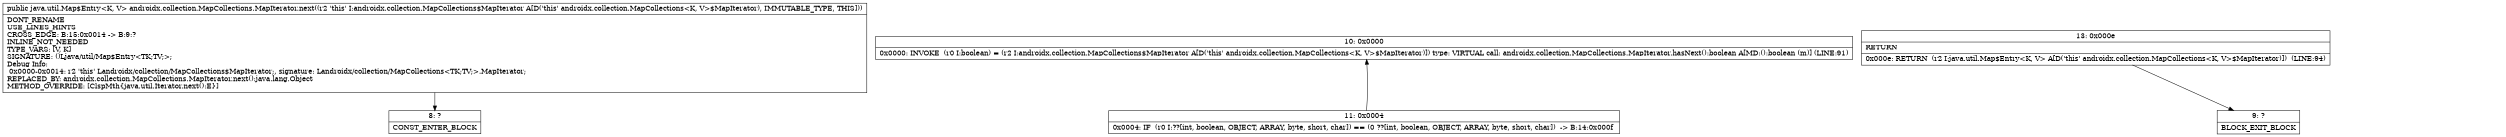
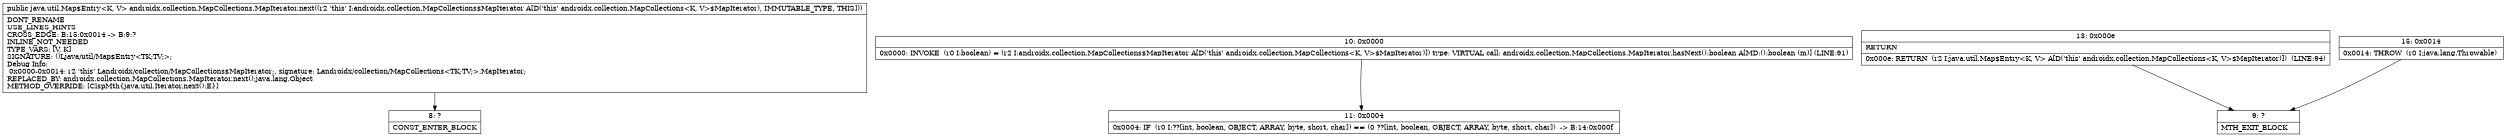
  digraph {
    node [shape=record]
    n1 [label="{8\:\ ?|CONST_ENTER_BLOCK\l}"]
    n2 [label="{10\:\ 0x0000|0x0000: INVOKE  (r0 I:boolean) = (r2 I:androidx.collection.MapCollections$MapIterator A[D('this' androidx.collection.MapCollections\<K, V\>$MapIterator)]) type: VIRTUAL call: androidx.collection.MapCollections.MapIterator.hasNext():boolean A[MD:():boolean (m)] (LINE:91)\l}"]
    n3 [label="{11\:\ 0x0004|0x0004: IF  (r0 I:??[int, boolean, OBJECT, ARRAY, byte, short, char]) == (0 ??[int, boolean, OBJECT, ARRAY, byte, short, char])  \-\> B:14:0x000f \l}"]
    n4 [label="{13\:\ 0x000e|RETURN\l|0x000e: RETURN  (r2 I:java.util.Map$Entry\<K, V\> A[D('this' androidx.collection.MapCollections\<K, V\>$MapIterator)])  (LINE:94)\l}"]
-   n5 [label="{9\:\ ?|BLOCK_EXIT_BLOCK\l}"]
+   n5 [label="{9\:\ ?|MTH_EXIT_BLOCK\l}"]
+   n6 [label="{15\:\ 0x0014|0x0014: THROW  (r0 I:java.lang.Throwable) \l}"]
    n7 [label="{public java.util.Map$Entry\<K, V\> androidx.collection.MapCollections.MapIterator.next((r2 'this' I:androidx.collection.MapCollections$MapIterator A[D('this' androidx.collection.MapCollections\<K, V\>$MapIterator), IMMUTABLE_TYPE, THIS]))  | DONT_RENAME\lUSE_LINES_HINTS\lCROSS_EDGE: B:15:0x0014 \-\> B:9:?\lINLINE_NOT_NEEDED\lTYPE_VARS: [V, K]\lSIGNATURE: ()Ljava\/util\/Map$Entry\<TK;TV;\>;\lDebug Info:\l  0x0000\-0x0014: r2 'this' Landroidx\/collection\/MapCollections$MapIterator;, signature: Landroidx\/collection\/MapCollections\<TK;TV;\>.MapIterator;\lREPLACED_BY: androidx.collection.MapCollections.MapIterator.next():java.lang.Object\lMETHOD_OVERRIDE: [ClspMth\{java.util.Iterator.next():E\}]\l}"]
-   n3 -> n2
+   n2 -> n3
    n4 -> n5
+   n6 -> n5
    n7 -> n1
  }
